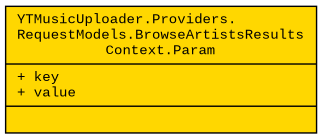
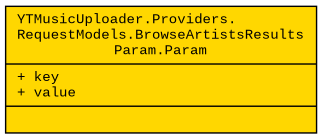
  digraph {
    fontname="Liberation Mono"
-   n1 [color=black fillcolor=gold fontcolor=black fontname="Liberation Mono" fontsize=10 height=0.2 label="{YTMusicUploader.Providers.\lRequestModels.BrowseArtistsResults\lContext.Param\n|+ key\l+ value\l|}" shape=record style=filled width=0.4]
+   n1 [color=black fillcolor=gold fontcolor=black fontname="Liberation Mono" fontsize=10 height=0.2 label="{YTMusicUploader.Providers.\lRequestModels.BrowseArtistsResults\lParam.Param\n|+ key\l+ value\l|}" shape=record style=filled width=0.4]
  }
